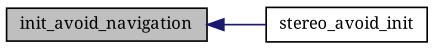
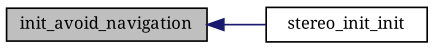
  digraph {
    rankdir=LR
    fontname="Noto Serif"
    node [color=black fontname="Noto Serif" fontsize=10 shape=record style=filled]
    n1 [fillcolor=grey75 fontcolor=black height=0.2 label=init_avoid_navigation width=0.4]
-   n2 [fillcolor=white height=0.2 label=stereo_avoid_init width=0.4]
+   n2 [fillcolor=white height=0.2 label=stereo_init_init width=0.4]
    n1 -> n2 [color=midnightblue dir=back fontname="Noto Serif" fontsize=10 labelfontname=FreeSans labelfontsize=10 style=solid]
  }
